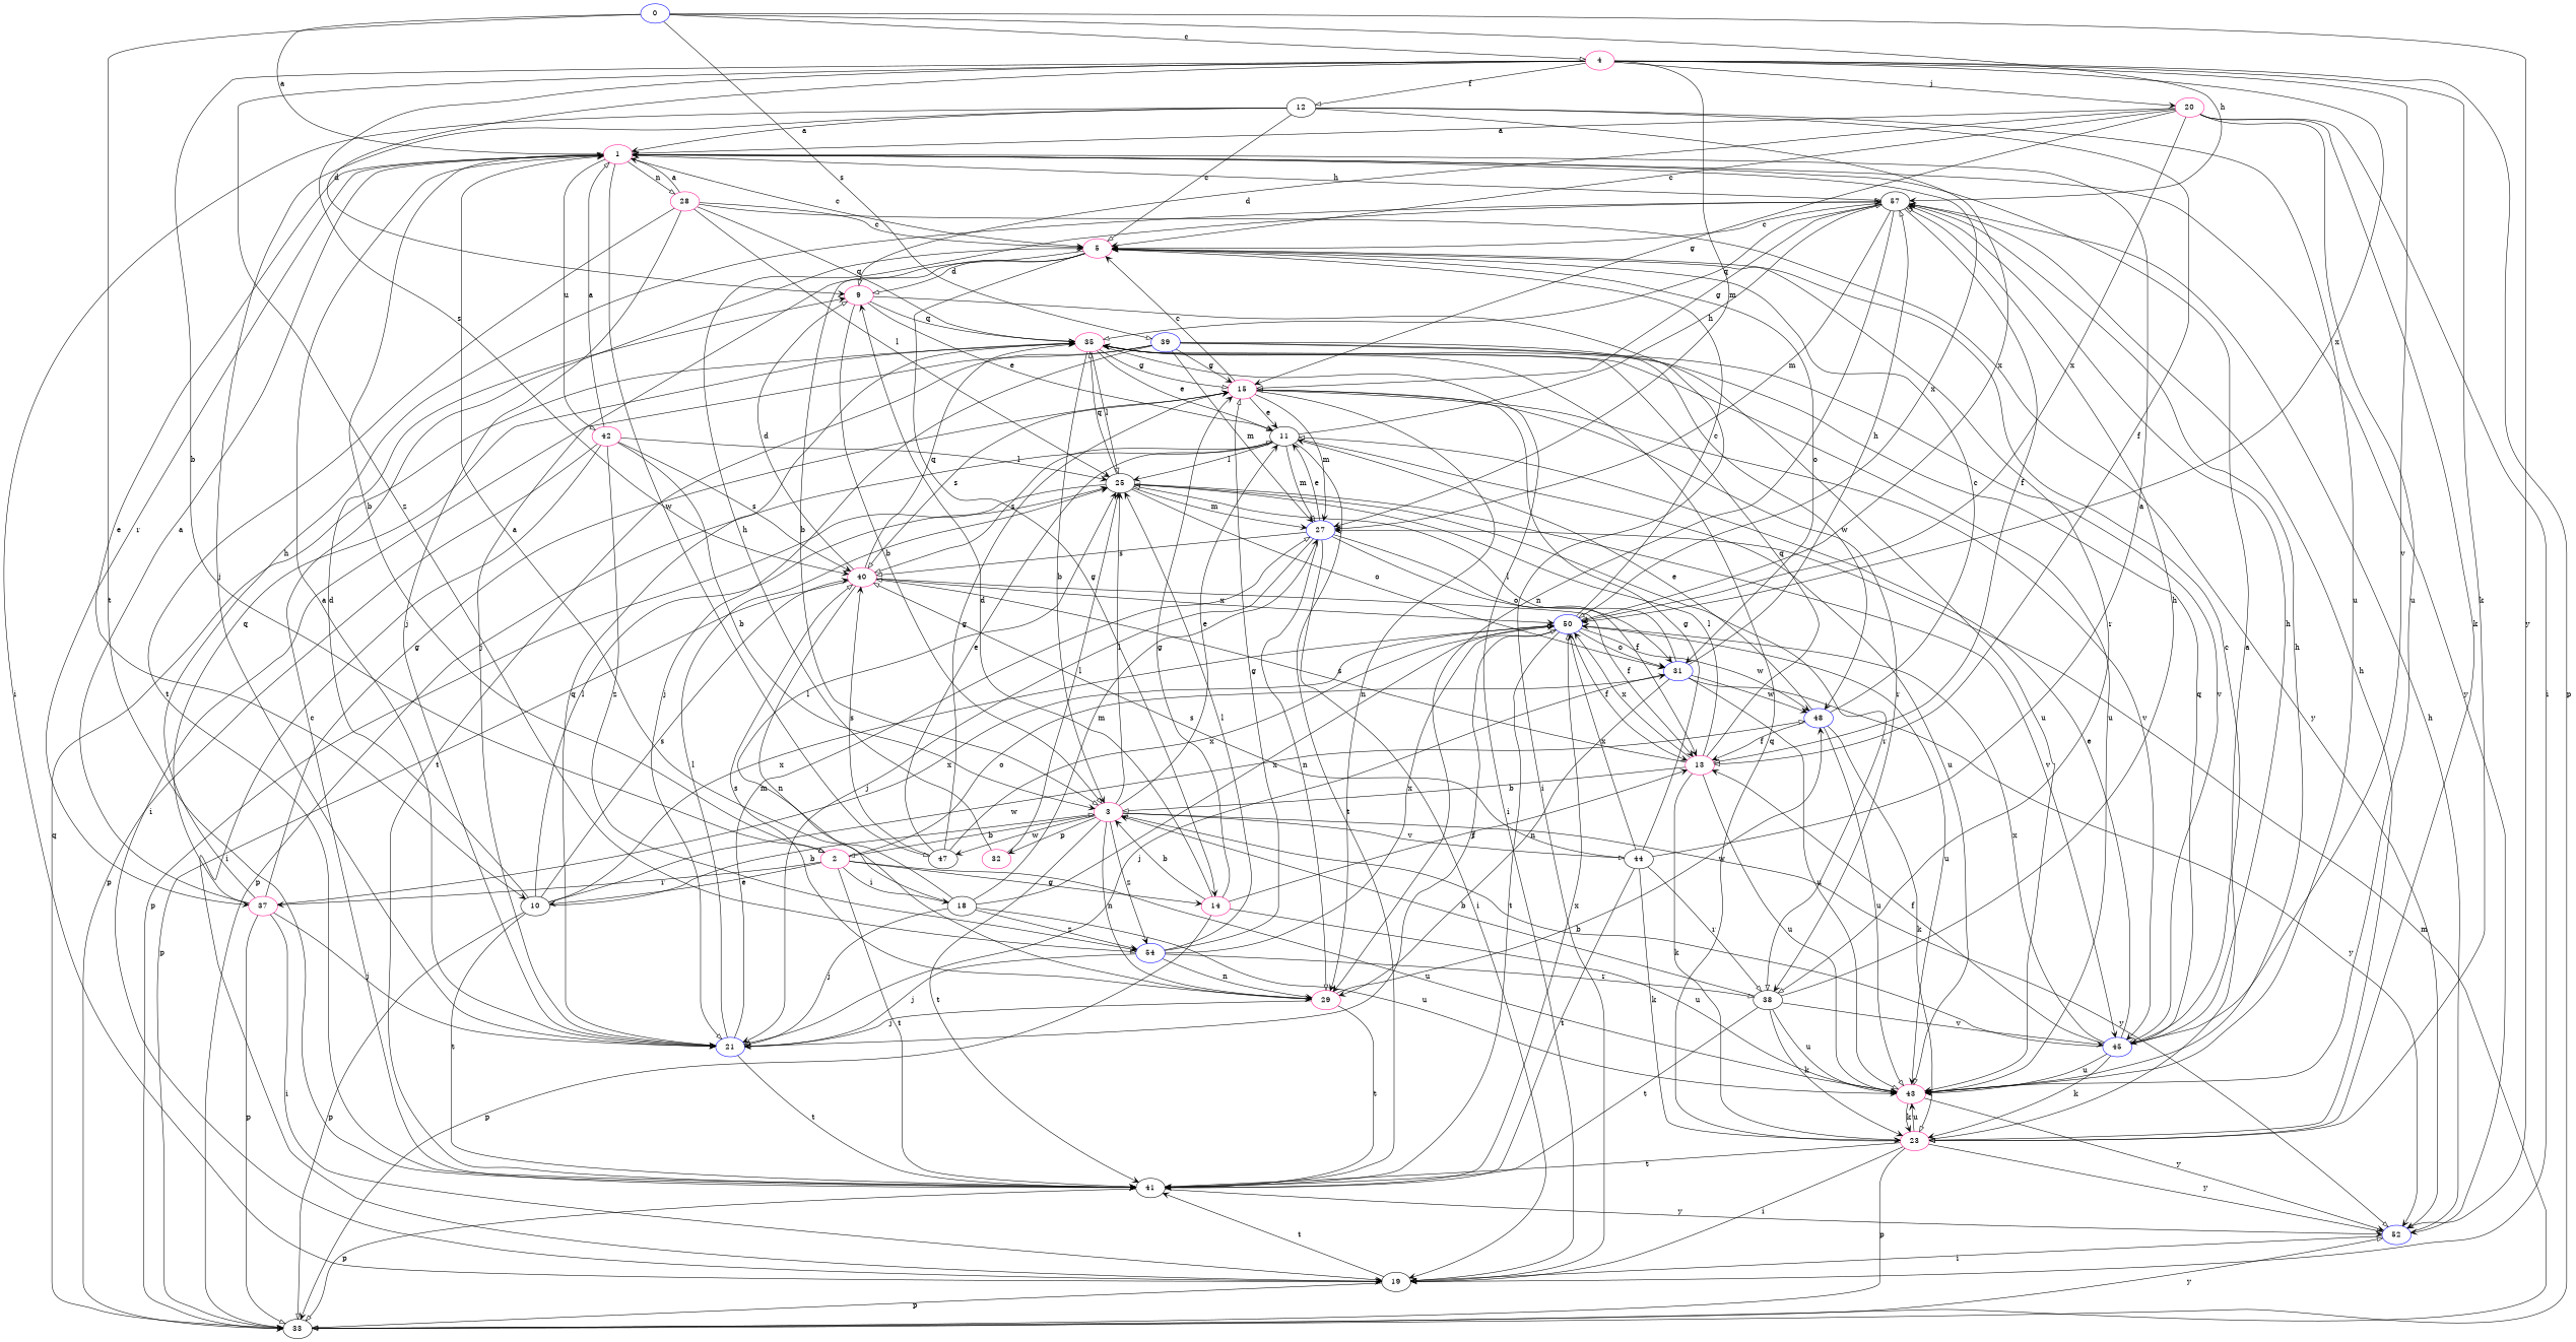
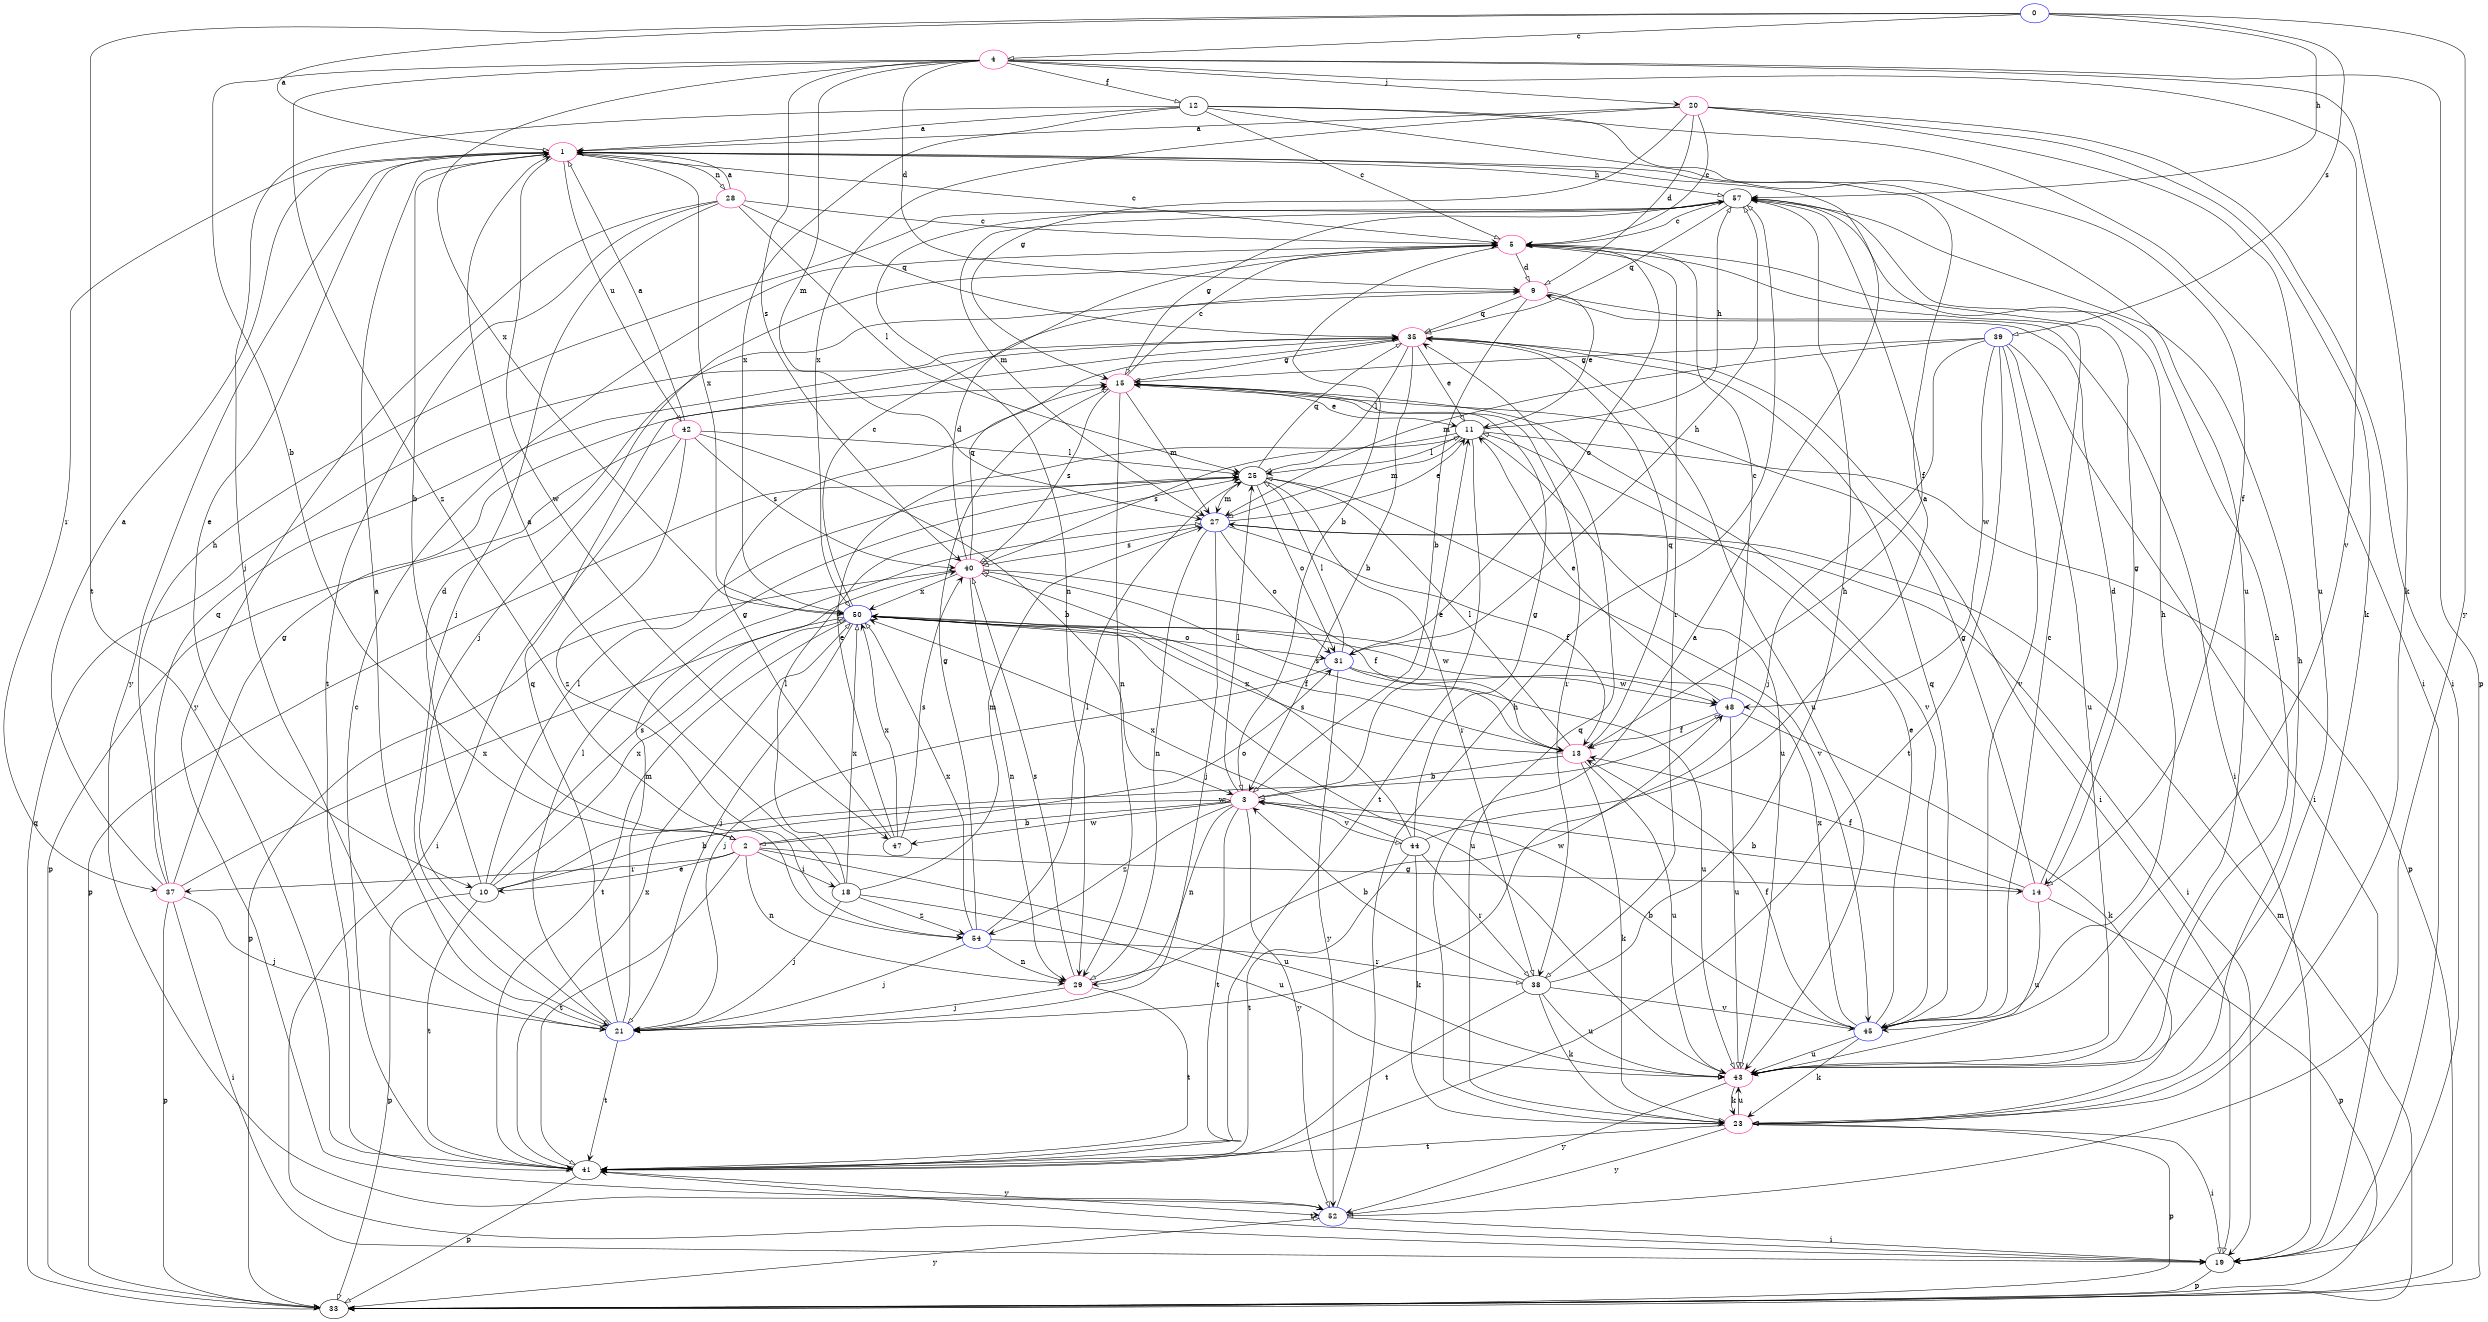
  strict digraph {
    node [color=deeppink]
    edge [arrowhead=vee]
    0 [color=blue]
    1
    4
    n4 [color=black label=57]
    39 [color=blue]
    41 [color=black]
    52 [color=blue]
    2
    5
    10 [color=black]
    28
    37
    42
    47 [color=black]
    50 [color=blue]
    54 [color=blue]
    9
    12 [color=black]
    20
    23
    27 [color=blue]
    33 [color=black]
    40
    45 [color=blue]
    29
    35
    13
    15
    43
    21 [color=blue]
    19 [color=black]
    48 [color=blue]
    14
    18 [color=black]
    31 [color=blue]
    3
    38 [color=black]
    25 [color=black]
    11 [color=black]
-   32
    44 [color=black]
    0 -> 1 [arrowhead=onormal label=a]
    0 -> 4 [arrowhead=onormal label=c]
    0 -> n4 [label=h]
    0 -> 39 [arrowhead=onormal label=s]
    0 -> 41 [label=t]
    0 -> 52 [arrowhead=onormal label=y]
    1 -> n4 [arrowhead=onormal label=h]
    1 -> 52 [label=y]
    1 -> 2 [arrowhead=onormal label=b]
    1 -> 5 [label=c]
    1 -> 10 [label=e]
    1 -> 28 [arrowhead=onormal label=n]
    1 -> 37 [label=r]
    1 -> 42 [arrowhead=onormal label=u]
-   1 -> 47 [arrowhead=onormal label=w]
+   1 -> 47 [label=w]
    1 -> 50 [arrowhead=onormal label=x]
    4 -> 2 [arrowhead=onormal label=b]
    4 -> 50 [label=x]
    4 -> 54 [arrowhead=onormal label=z]
    4 -> 9 [label=d]
    4 -> 12 [arrowhead=onormal label=f]
    4 -> 20 [label=j]
    4 -> 23 [arrowhead=onormal label=k]
    4 -> 27 [label=m]
    4 -> 33 [arrowhead=onormal label=p]
    4 -> 40 [label=s]
    4 -> 45 [label=v]
    n4 -> 5 [label=c]
    n4 -> 27 [label=m]
    n4 -> 29 [label=n]
    n4 -> 35 [arrowhead=onormal label=q]
    n4 -> 13 [arrowhead=onormal label=f]
    n4 -> 15 [arrowhead=onormal label=g]
    39 -> 41 [label=t]
    39 -> 27 [label=m]
    39 -> 45 [arrowhead=onormal label=v]
    39 -> 15 [label=g]
    39 -> 43 [label=u]
    39 -> 21 [arrowhead=onormal label=j]
    39 -> 19 [label=i]
    39 -> 48 [label=w]
    41 -> 52 [label=y]
    41 -> 5 [label=c]
    41 -> 50 [arrowhead=onormal label=x]
    41 -> 33 [arrowhead=onormal label=p]
    52 -> n4 [arrowhead=onormal label=h]
    52 -> 19 [arrowhead=onormal label=i]
    2 -> 41 [arrowhead=onormal label=t]
    2 -> 10 [label=e]
    2 -> 37 [label=r]
-   31 -> 29 [label=n]
+   2 -> 29 [label=n]
    2 -> 43 [arrowhead=onormal label=u]
    2 -> 14 [label=g]
    2 -> 18 [label=i]
    2 -> 31 [label=o]
    5 -> 9 [arrowhead=onormal label=d]
    5 -> 21 [arrowhead=onormal label=j]
    5 -> 14 [label=g]
    5 -> 31 [label=o]
    5 -> 3 [arrowhead=onormal label=b]
    5 -> 38 [arrowhead=onormal label=r]
    10 -> 41 [label=t]
    10 -> 50 [arrowhead=onormal label=x]
    10 -> 9 [label=d]
    10 -> 33 [arrowhead=onormal label=p]
    10 -> 40 [label=s]
    10 -> 48 [arrowhead=onormal label=w]
    10 -> 3 [arrowhead=onormal label=b]
    10 -> 25 [label=l]
    28 -> 1 [label=a]
    28 -> 41 [arrowhead=onormal label=t]
    28 -> 52 [label=y]
    28 -> 5 [arrowhead=onormal label=c]
    28 -> 35 [label=q]
    28 -> 21 [label=j]
    28 -> 25 [label=l]
    37 -> 1 [label=a]
    37 -> n4 [label=h]
    37 -> 50 [arrowhead=onormal label=x]
    37 -> 33 [arrowhead=onormal label=p]
    37 -> 35 [label=q]
    37 -> 15 [label=g]
    37 -> 21 [arrowhead=onormal label=j]
    37 -> 19 [label=i]
    42 -> 1 [arrowhead=onormal label=a]
    42 -> 54 [label=z]
    42 -> 33 [label=p]
    42 -> 40 [label=s]
    42 -> 19 [arrowhead=onormal label=i]
    42 -> 3 [label=b]
    42 -> 25 [label=l]
    47 -> 50 [label=x]
    47 -> 40 [label=s]
    47 -> 15 [label=g]
    47 -> 11 [arrowhead=onormal label=e]
    50 -> 41 [arrowhead=onormal label=t]
    50 -> 5 [arrowhead=onormal label=c]
    50 -> 13 [label=f]
    50 -> 43 [label=u]
    50 -> 21 [arrowhead=onormal label=j]
    50 -> 48 [label=w]
    50 -> 31 [label=o]
    54 -> 50 [arrowhead=onormal label=x]
    54 -> 29 [label=n]
    54 -> 15 [arrowhead=onormal label=g]
    54 -> 21 [label=j]
    54 -> 38 [arrowhead=onormal label=r]
    54 -> 25 [label=l]
    9 -> 35 [arrowhead=onormal label=q]
    9 -> 19 [label=i]
    9 -> 3 [arrowhead=onormal label=b]
    9 -> 11 [label=e]
    12 -> 1 [label=a]
    12 -> 5 [arrowhead=onormal label=c]
    12 -> 50 [arrowhead=onormal label=x]
-   12 -> 13 [arrowhead=onormal label=f]
+   12 -> 14 [arrowhead=onormal label=f]
    12 -> 43 [arrowhead=onormal label=u]
    12 -> 21 [label=j]
    12 -> 19 [label=i]
    20 -> 1 [arrowhead=onormal label=a]
    20 -> 5 [label=c]
    20 -> 50 [arrowhead=onormal label=x]
    20 -> 9 [arrowhead=onormal label=d]
    20 -> 23 [arrowhead=onormal label=k]
    20 -> 15 [label=g]
    20 -> 43 [arrowhead=onormal label=u]
    20 -> 19 [arrowhead=onormal label=i]
    23 -> 1 [label=a]
    23 -> n4 [label=h]
    23 -> 41 [arrowhead=onormal label=t]
    23 -> 52 [arrowhead=onormal label=y]
    23 -> 33 [arrowhead=onormal label=p]
    23 -> 35 [label=q]
    23 -> 43 [label=u]
    23 -> 19 [arrowhead=onormal label=i]
    27 -> 40 [arrowhead=onormal label=s]
    27 -> 29 [arrowhead=onormal label=n]
    27 -> 13 [label=f]
    27 -> 21 [label=j]
    27 -> 19 [label=i]
    27 -> 31 [label=o]
    27 -> 11 [label=e]
    33 -> 52 [arrowhead=onormal label=y]
    33 -> 27 [label=m]
    33 -> 35 [label=q]
    40 -> 50 [label=x]
    40 -> 9 [arrowhead=onormal label=d]
    40 -> 33 [arrowhead=onormal label=p]
    40 -> 29 [label=n]
    40 -> 35 [arrowhead=onormal label=q]
    40 -> 13 [label=f]
    45 -> n4 [label=h]
    45 -> 5 [arrowhead=onormal label=c]
    45 -> 50 [label=x]
    45 -> 23 [label=k]
    45 -> 35 [arrowhead=onormal label=q]
    45 -> 13 [label=f]
    45 -> 43 [label=u]
    45 -> 3 [arrowhead=onormal label=b]
    45 -> 11 [arrowhead=onormal label=e]
    29 -> 41 [arrowhead=onormal label=t]
    29 -> 40 [arrowhead=onormal label=s]
    29 -> 21 [arrowhead=onormal label=j]
    29 -> 48 [label=w]
    35 -> 15 [arrowhead=onormal label=g]
    35 -> 43 [label=u]
    35 -> 19 [arrowhead=onormal label=i]
    35 -> 3 [label=b]
    35 -> 25 [arrowhead=onormal label=l]
    35 -> 11 [arrowhead=onormal label=e]
    13 -> 50 [label=x]
    13 -> 23 [arrowhead=onormal label=k]
    13 -> 40 [arrowhead=onormal label=s]
    13 -> 35 [label=q]
    13 -> 43 [arrowhead=onormal label=u]
    13 -> 3 [arrowhead=onormal label=b]
    13 -> 25 [arrowhead=onormal label=l]
    15 -> 5 [label=c]
    15 -> 27 [label=m]
    15 -> 40 [arrowhead=onormal label=s]
    15 -> 45 [label=v]
    15 -> 29 [label=n]
    15 -> 38 [label=r]
    15 -> 11 [label=e]
    43 -> n4 [arrowhead=onormal label=h]
    43 -> 52 [label=y]
    43 -> 23 [label=k]
    21 -> 1 [label=a]
    21 -> 41 [label=t]
    21 -> 27 [arrowhead=onormal label=m]
    21 -> 35 [arrowhead=onormal label=q]
    21 -> 25 [label=l]
    19 -> 41 [label=t]
    19 -> 33 [arrowhead=onormal label=p]
    48 -> 5 [label=c]
    48 -> 23 [arrowhead=onormal label=k]
    48 -> 13 [label=f]
    48 -> 43 [arrowhead=onormal label=u]
    48 -> 11 [label=e]
    14 -> 9 [label=d]
    14 -> 33 [label=p]
    14 -> 13 [label=f]
    14 -> 15 [label=g]
    14 -> 43 [label=u]
    14 -> 3 [label=b]
    18 -> 1 [label=a]
    18 -> 50 [arrowhead=onormal label=x]
    18 -> 54 [label=z]
    18 -> 27 [label=m]
    18 -> 43 [label=u]
    18 -> 21 [arrowhead=onormal label=j]
    18 -> 25 [label=l]
    31 -> n4 [arrowhead=onormal label=h]
    31 -> 52 [label=y]
    31 -> 43 [arrowhead=onormal label=u]
    31 -> 21 [arrowhead=onormal label=j]
    31 -> 48 [label=w]
    31 -> 25 [arrowhead=onormal label=l]
    3 -> 41 [label=t]
    3 -> 52 [arrowhead=onormal label=y]
    3 -> 2 [arrowhead=onormal label=b]
    3 -> 47 [label=w]
    3 -> 54 [label=z]
    3 -> 29 [label=n]
    3 -> 25 [label=l]
    3 -> 11 [label=e]
-   3 -> 32 [label=p]
    3 -> 44 [arrowhead=onormal label=v]
    38 -> n4 [arrowhead=onormal label=h]
    38 -> 41 [arrowhead=onormal label=t]
    38 -> 23 [label=k]
    38 -> 45 [label=v]
    38 -> 43 [arrowhead=onormal label=u]
    38 -> 3 [label=b]
    25 -> 27 [label=m]
    25 -> 33 [label=p]
    25 -> 45 [label=v]
    25 -> 35 [arrowhead=onormal label=q]
    25 -> 31 [label=o]
    25 -> 38 [arrowhead=onormal label=r]
    11 -> n4 [arrowhead=onormal label=h]
    11 -> 41 [label=t]
    11 -> 27 [arrowhead=onormal label=m]
    11 -> 33 [arrowhead=onormal label=p]
    11 -> 40 [arrowhead=onormal label=s]
    11 -> 43 [arrowhead=onormal label=u]
    11 -> 25 [label=l]
-   32 -> n4 [arrowhead=onormal label=h]
-   32 -> 25 [label=l]
    44 -> 1 [label=a]
    44 -> 41 [label=t]
    44 -> 50 [label=x]
    44 -> 23 [label=k]
    44 -> 40 [arrowhead=onormal label=s]
    44 -> 15 [arrowhead=onormal label=g]
    44 -> 38 [arrowhead=onormal label=r]
  }
